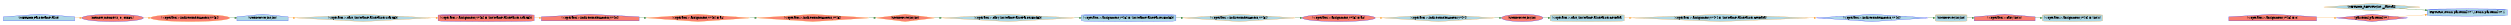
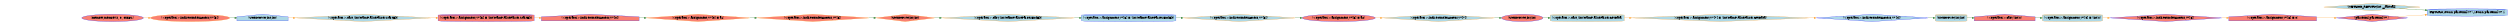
  digraph {
    rankdir=LR
    node [color=blue fillcolor=lightblue shape=diamond style=filled]
    edge [color=darkgreen]
    n1 [fillcolor=salmon label="(memset,memset(s, 0, 0x58u))" shape=ellipse]
    n2 [color=darkorange fillcolor=salmon label="(<operator>.indirectIndexAccess,v7[5])" shape=ellipse]
    n3 [label="(UNKNOWN,int,int)" shape=house]
    n4 [fillcolor=salmon label="(<operator>.assignment,v7[5] = (int)NameValueParserStartElt)" shape=cylinder]
    n5 [fillcolor=salmon label="(<operator>.indirectIndexAccess,v7[0])" shape=house]
    n6 [color=darkorange fillcolor=salmon label="(<operator>.assignment,v7[0] = a1)"]
    n7 [color=darkorange label="(<operator>.cast,(int)NameValueParserStartElt)"]
    n8 [color=darkorange fillcolor=salmon label="(<operator>.indirectIndexAccess,v7[6])"]
    n9 [color=darkorange fillcolor=salmon label="(UNKNOWN,int,int)"]
    n10 [label="(<operator>.assignment,v7[6] = (int)NameValueParserEndElt)" shape=cylinder]
    n11 [color=darkorange label="(<operator>.indirectIndexAccess,v7[3])"]
    n12 [fillcolor=salmon label="(<operator>.assignment,v7[3] = a2)" shape=ellipse]
    n13 [color=darkorange label="(<operator>.cast,(int)NameValueParserEndElt)"]
    n14 [color=darkorange label="(<operator>.indirectIndexAccess,v7[7])"]
    n15 [fillcolor=salmon label="(UNKNOWN,int,int)" shape=ellipse]
    n16 [color=darkorange label="(<operator>.assignment,v7[7] = (int)NameValueParserGetData)"]
    n17 [label="(<operator>.indirectIndexAccess,v7[4])"]
    n18 [color=darkorange label="(UNKNOWN,int,int)" shape=cylinder]
    n19 [color=darkorange label="(<operator>.cast,(int)NameValueParserGetData)" shape=cylinder]
    n20 [color=darkorange label="(<operator>.assignment,v7[4] = (int)s)" shape=cylinder]
+   n21 [fillcolor=salmon label="(<operator>.indirectIndexAccess,v7[8])"]
    n22 [fillcolor=salmon label="(<operator>.assignment,v7[8] = 0)" shape=house]
    n23 [fillcolor=salmon label="(<operator>.cast,(int)s)" shape=house]
    n24 [fillcolor=salmon label="(parsexml,parsexml(v7))"]
    n25 [label="(RETURN,return parsexml(v7);,return parsexml(v7);)" shape=cylinder]
    n26 [color=darkorange label="(METHOD_RETURN,int __fastcall)"]
-   n27 [label="(METHOD,ParseNameValue)" shape=house]
    n1 -> n2 [color=darkorange]
    n2 -> n3
    n3 -> n7 [color=darkorange]
    n4 -> n5 [color=darkorange]
    n5 -> n6
    n6 -> n8
    n7 -> n4 [color=darkorange]
    n8 -> n9
    n9 -> n13
    n10 -> n11
    n11 -> n12
    n12 -> n14 [color=darkorange]
    n13 -> n10
    n14 -> n15
    n15 -> n19
    n16 -> n17 [color=darkorange]
    n17 -> n18
    n18 -> n23
    n19 -> n16 [color=darkorange]
+   n20 -> n21 [color=darkorange]
+   n21 -> n22 [color=darkorange]
    n22 -> n24 [color=darkorange]
    n23 -> n20
    n24 -> n25 [color=darkorange]
    n26 -> n25
-   n27 -> n1 [color=darkorange]
  }
